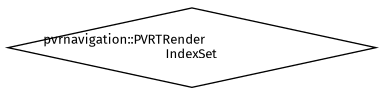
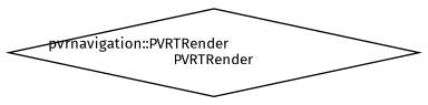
  digraph {
    rankdir=LR
    fontname="Fira Sans"
-   n1 [color=black fillcolor=white fontname="Fira Sans" fontsize=10 height=0.2 label="pvrnavigation::PVRTRender\lIndexSet" shape=diamond style=filled width=0.4]
+   n1 [color=black fillcolor=white fontname="Fira Sans" fontsize=10 height=0.2 label="pvrnavigation::PVRTRender\lPVRTRender" shape=diamond style=filled width=0.4]
  }
